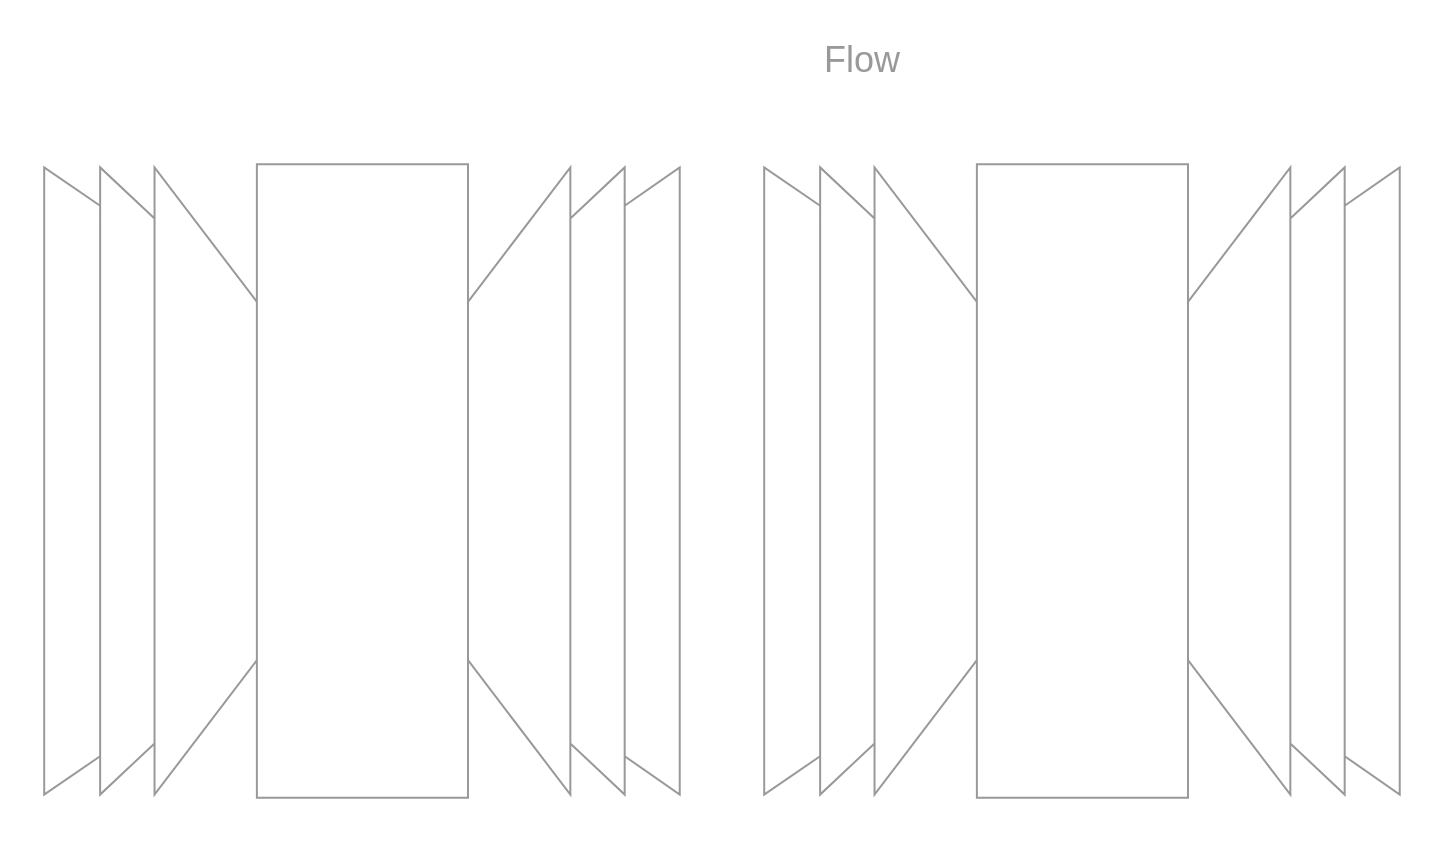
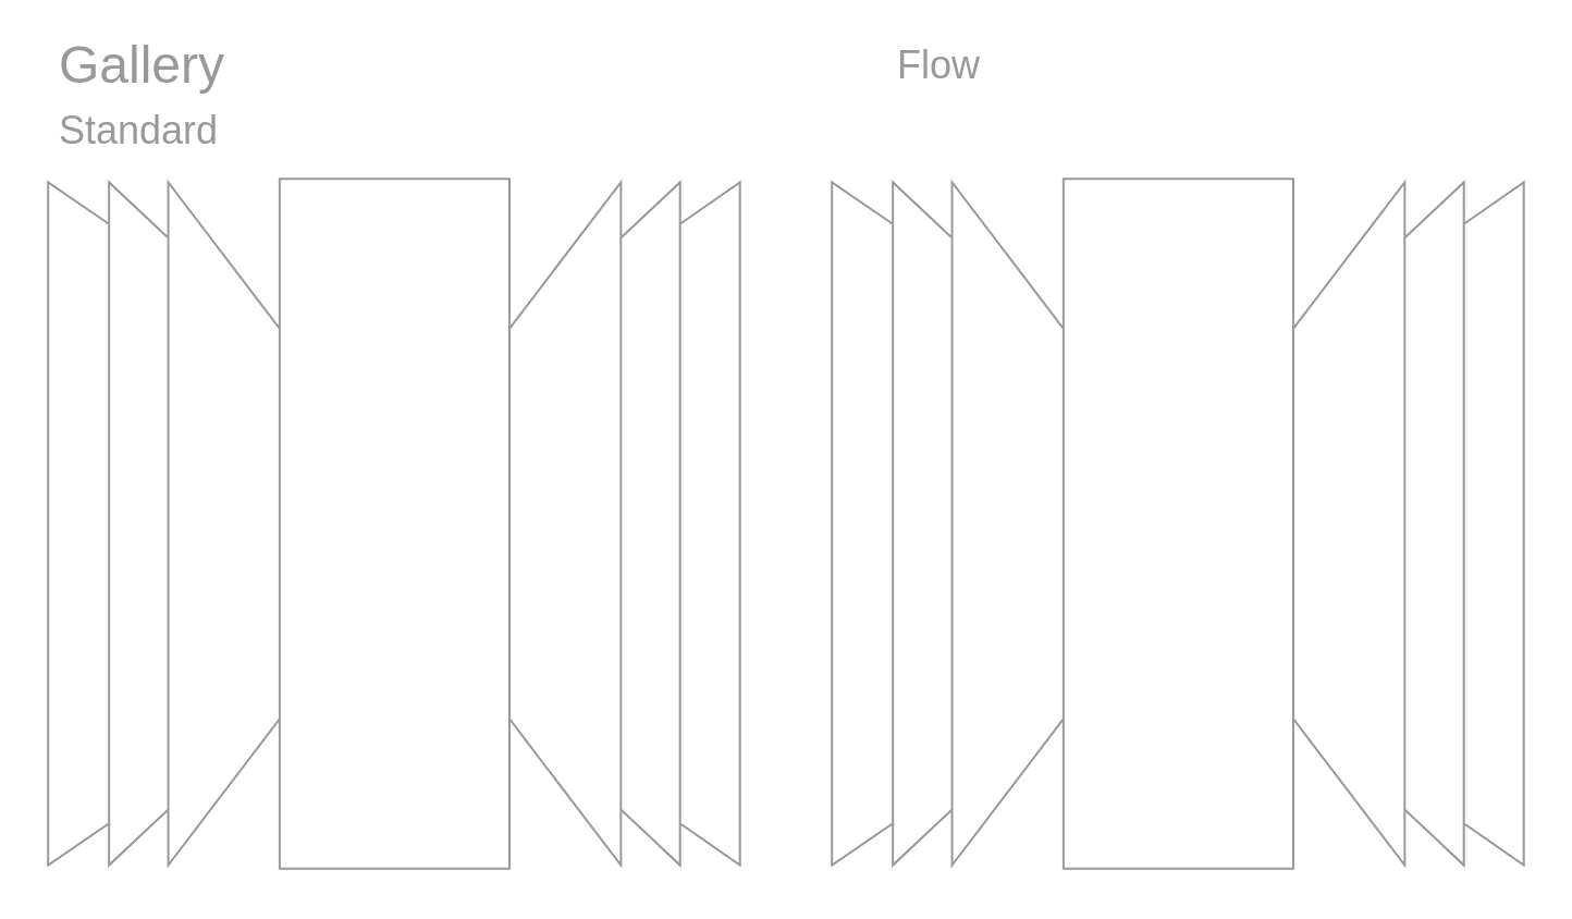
  <mxCell id="0" style=";html=1;" />
  <mxCell id="1" style=";html=1;" parent="0" />
+ <mxCell id="2" value="Gallery" style="html=1;shadow=0;dashed=0;shape=mxgraph.bootstrap.rect;strokeColor=none;fillColor=none;fontColor=#999999;align=left;spacingLeft=5;whiteSpace=wrap;rounded=0;fontSize=24;" parent="1" vertex="1"><mxGeometry x="20" y="20" width="200" height="20" as="geometry" /></mxCell>
+ <mxCell id="3" value="Standard" style="html=1;shadow=0;dashed=0;shape=mxgraph.bootstrap.rect;strokeColor=none;fillColor=none;fontColor=#999999;align=left;spacingLeft=5;whiteSpace=wrap;rounded=0;fontSize=18;" parent="1" vertex="1"><mxGeometry x="20" y="50" width="200" height="20" as="geometry" /></mxCell>
  <mxCell id="4" value="" style="verticalLabelPosition=bottom;shadow=0;dashed=0;align=center;html=1;verticalAlign=top;strokeWidth=1;shape=mxgraph.mockup.navigation.coverFlow;strokeColor=#999999;" vertex="1" parent="1"><mxGeometry x="20" y="80" width="320" height="320" as="geometry" /></mxCell>
  <mxCell id="5" value="Flow" style="html=1;shadow=0;dashed=0;shape=mxgraph.bootstrap.rect;strokeColor=none;fillColor=none;fontColor=#999999;align=left;spacingLeft=5;whiteSpace=wrap;rounded=0;fontSize=18;" vertex="1" parent="1"><mxGeometry x="405" y="20" width="200" height="20" as="geometry" /></mxCell>
  <mxCell id="6" value="" style="verticalLabelPosition=bottom;shadow=0;dashed=0;align=center;html=1;verticalAlign=top;strokeWidth=1;shape=mxgraph.mockup.navigation.coverFlow;strokeColor=#999999;" vertex="1" parent="1"><mxGeometry x="380" y="80" width="320" height="320" as="geometry" /></mxCell>
